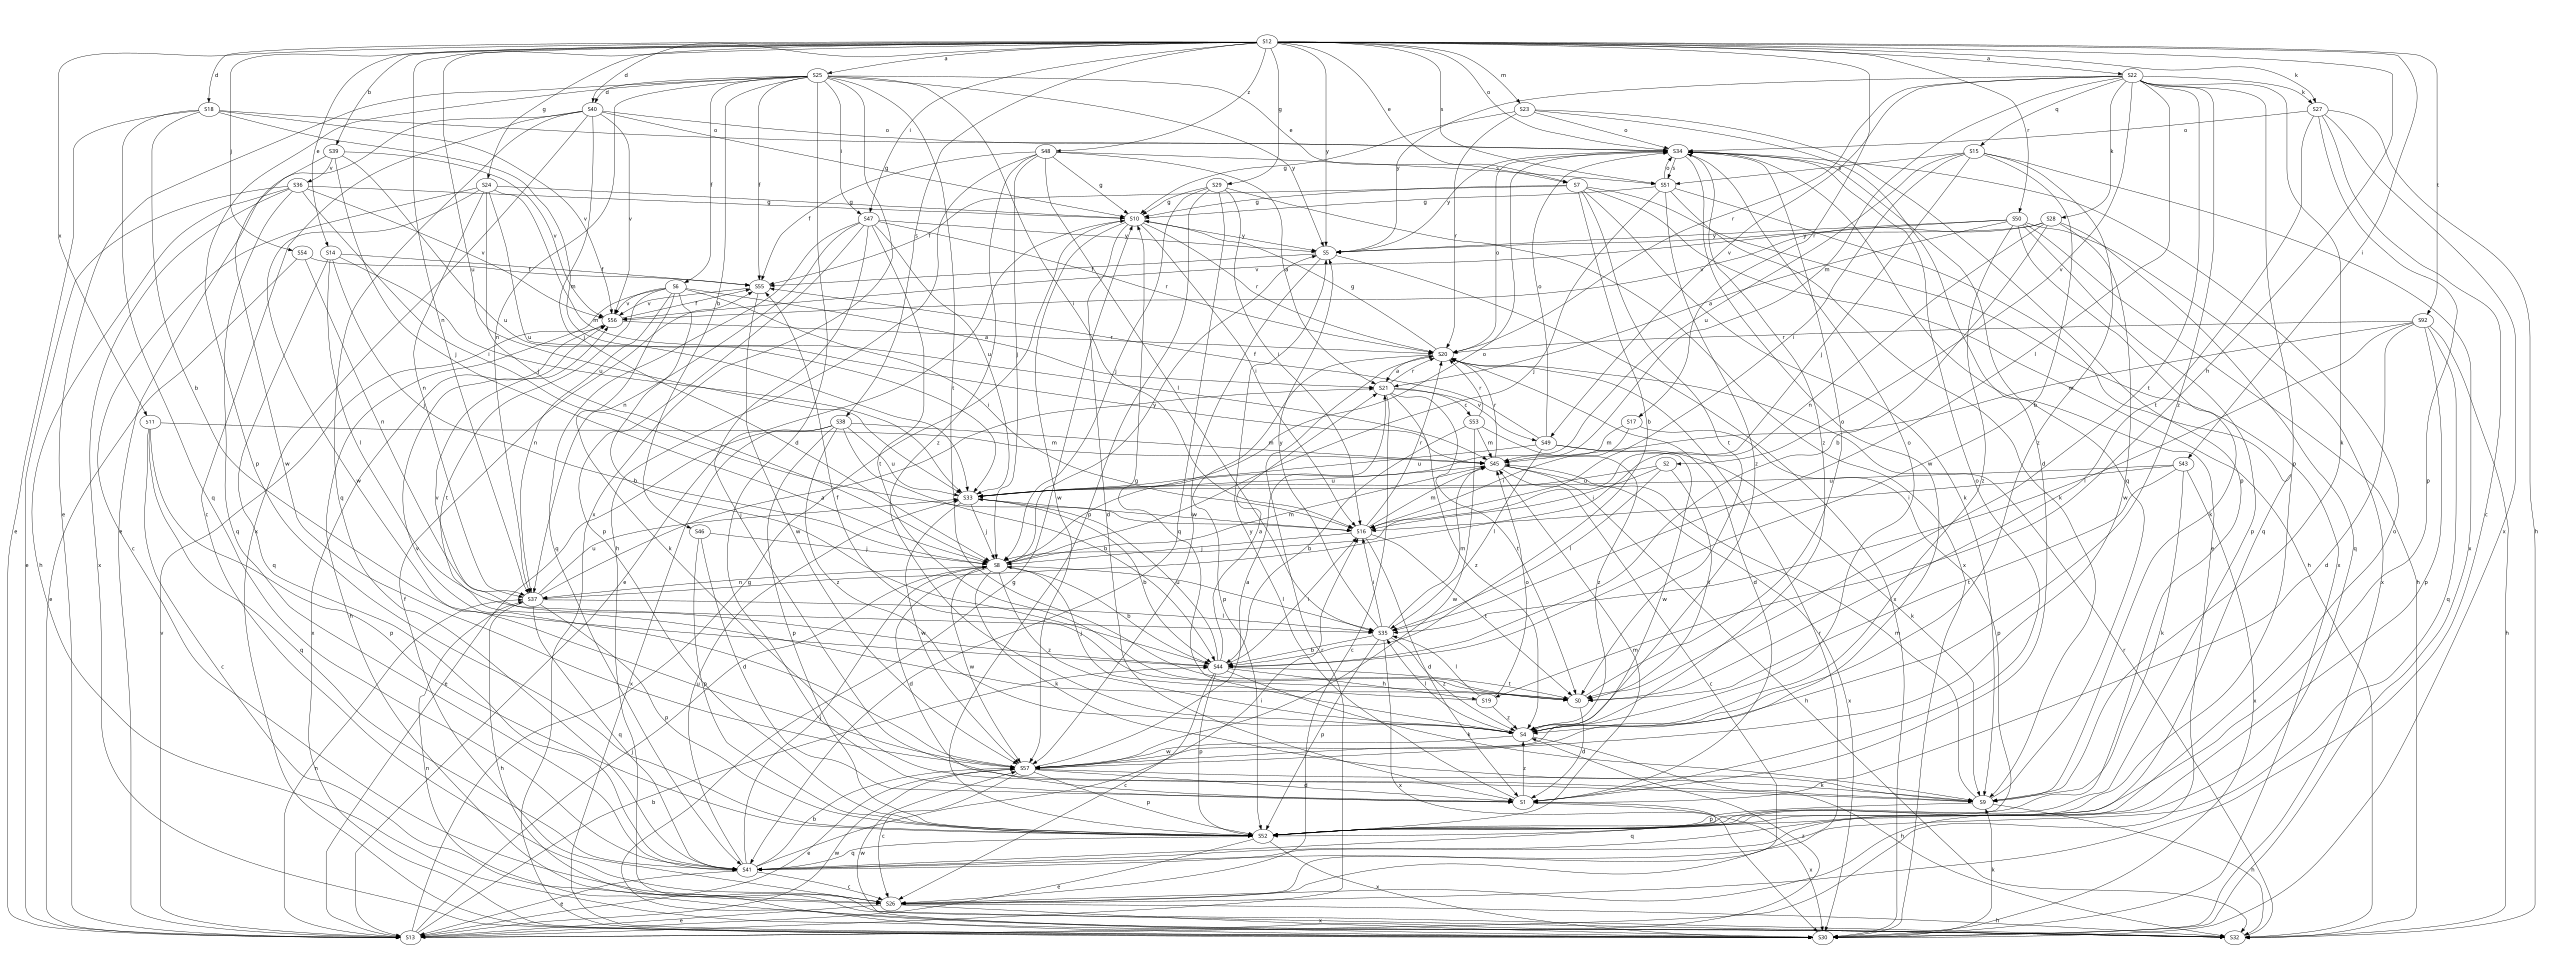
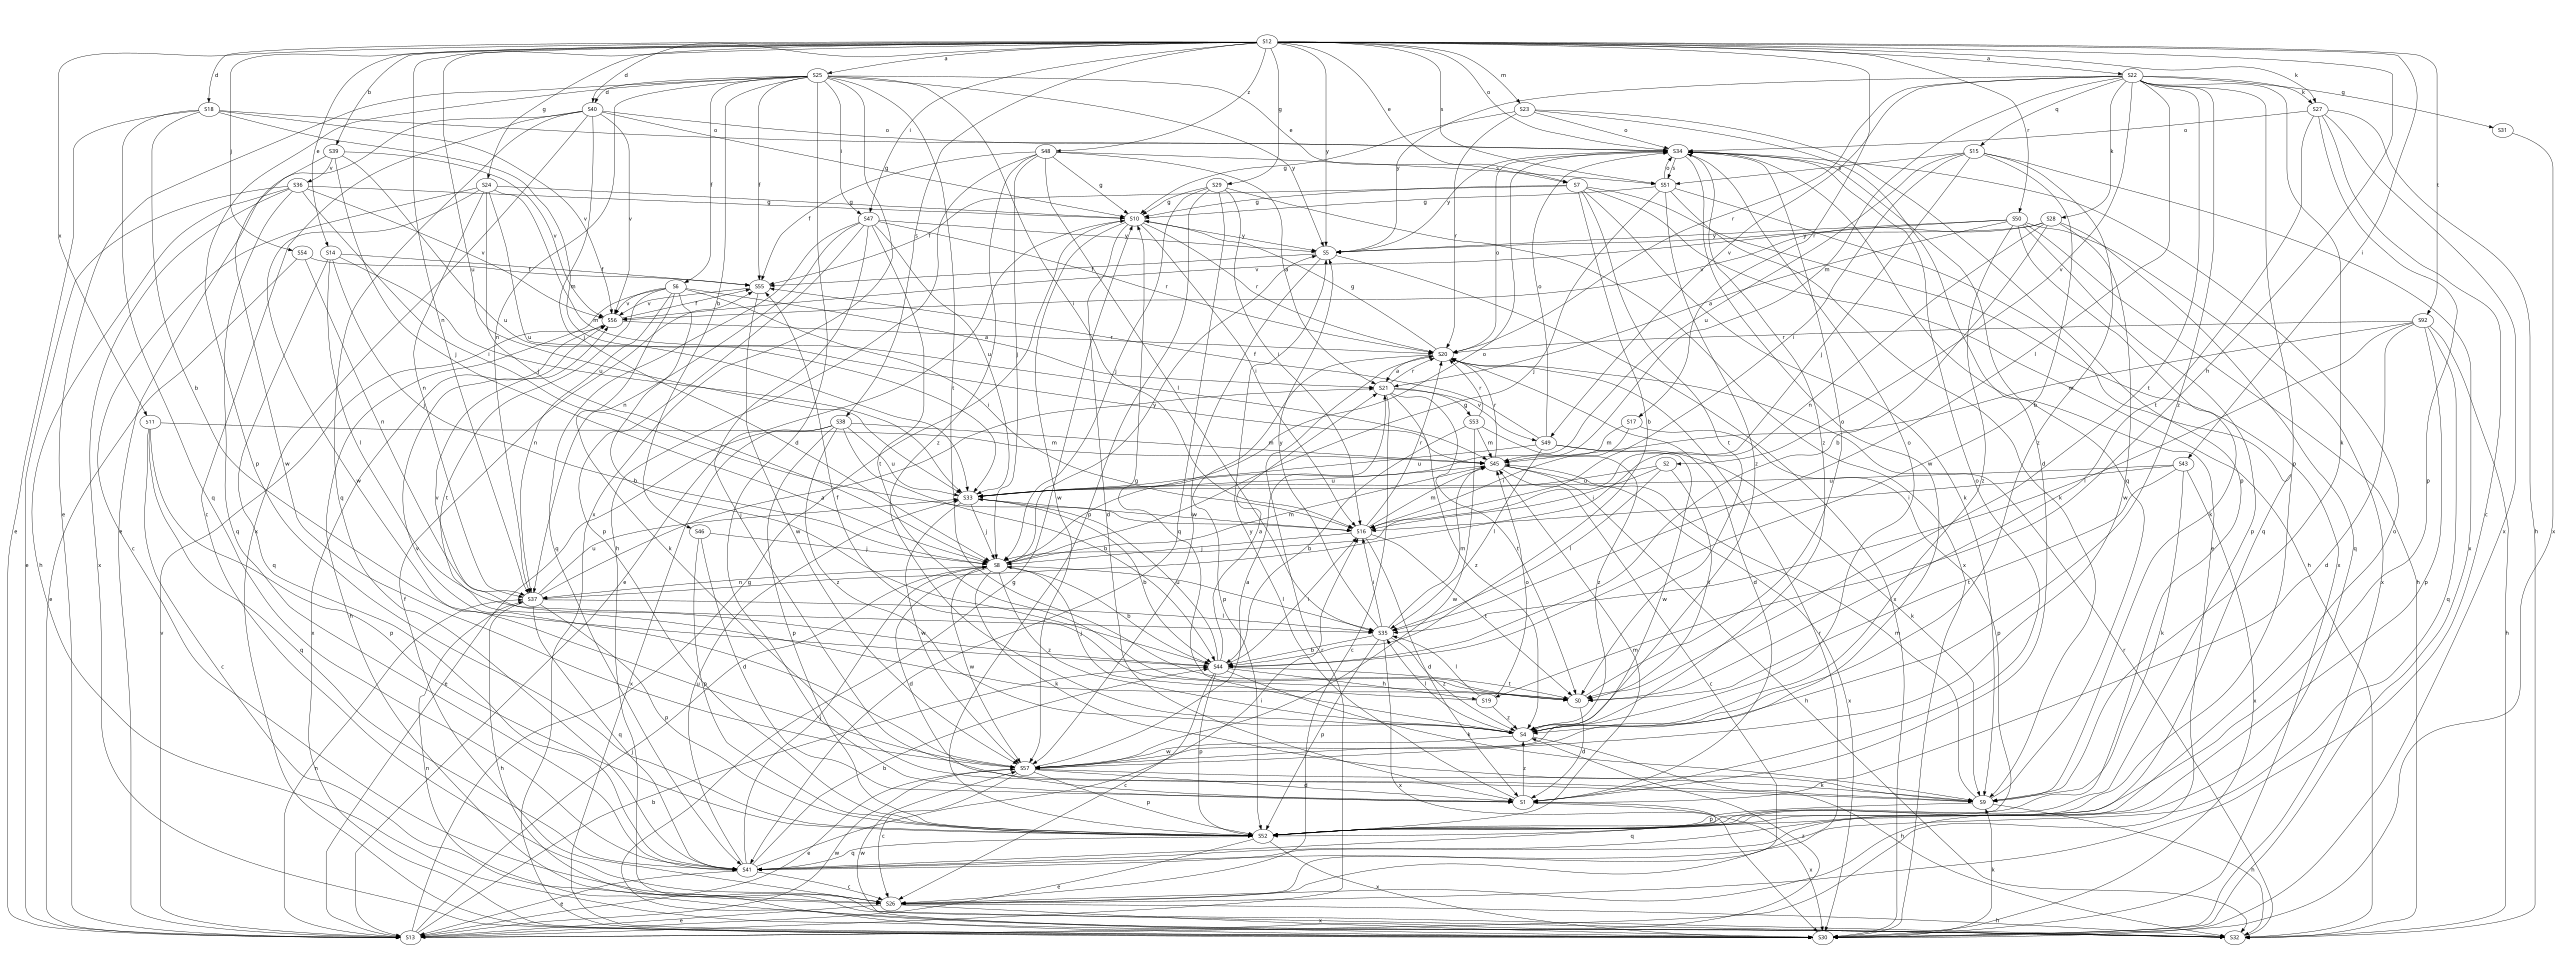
  strict digraph {
    fontname="Noto Sans"
    node [fontname="Noto Sans"]
    edge [fontname="Noto Sans"]
    S12
    S22
    S25
    S39
    S18
    S40
    S14
    S7
    S24
    S29
    S19
    S43
    S47
    S54
    S27
    S23
    S37
    S34
    S50
    S17
    S38
    S51
    n23 [label=S92]
    S33
    S11
    S5
    S48
+   S31
    S28
    S9
    S35
    S45
    S52
    S15
    S20
    S0
    S2
    S49
    S4
    S46
    S1
    S13
    S6
    S55
    S16
    S30
    S8
    S36
    S56
    S57
    S44
    S41
    S26
    S10
    S32
    S21
    S53
    S12 -> S22 [label=a]
    S12 -> S25 [label=a]
    S12 -> S39 [label=b]
    S12 -> S18 [label=d]
    S12 -> S40 [label=d]
    S12 -> S14 [label=e]
    S12 -> S7 [label=e]
    S12 -> S24 [label=g]
    S12 -> S29 [label=g]
    S12 -> S19 [label=h]
    S12 -> S43 [label=i]
    S12 -> S47 [label=i]
    S12 -> S54 [label=j]
    S12 -> S27 [label=k]
    S12 -> S23 [label=m]
    S12 -> S37 [label=n]
    S12 -> S34 [label=o]
    S12 -> S50 [label=r]
    S12 -> S17 [label=r]
    S12 -> S38 [label=s]
    S12 -> S51 [label=s]
    S12 -> n23 [label=t]
    S12 -> S33 [label=u]
    S12 -> S11 [label=x]
    S12 -> S5 [label=y]
    S12 -> S48 [label=z]
    S22 -> S27 [label=k]
    S22 -> S5 [label=y]
+   S22 -> S31 [label=g]
    S22 -> S28 [label=k]
    S22 -> S9 [label=k]
    S22 -> S35 [label=l]
    S22 -> S45 [label=m]
    S22 -> S52 [label=p]
    S22 -> S15 [label=q]
    S22 -> S20 [label=r]
    S22 -> S0 [label=t]
    S22 -> S2 [label=v]
    S22 -> S49 [label=v]
    S22 -> S4 [label=z]
    S25 -> S40 [label=d]
    S25 -> S7 [label=e]
    S25 -> S47 [label=i]
    S25 -> S37 [label=n]
    S25 -> S5 [label=y]
    S25 -> S52 [label=p]
    S25 -> S0 [label=t]
    S25 -> S46 [label=b]
    S25 -> S1 [label=d]
    S25 -> S13 [label=e]
    S25 -> S6 [label=f]
    S25 -> S55 [label=f]
    S25 -> S16 [label=i]
    S25 -> S30 [label=x]
    S39 -> S33 [label=u]
    S39 -> S8 [label=j]
    S39 -> S36 [label=v]
    S39 -> S56 [label=v]
    S39 -> S57 [label=w]
    S18 -> S34 [label=o]
    S18 -> S45 [label=m]
    S18 -> S13 [label=e]
    S18 -> S56 [label=v]
    S18 -> S44 [label=b]
    S18 -> S41 [label=q]
    S40 -> S34 [label=o]
    S40 -> S13 [label=e]
    S40 -> S30 [label=x]
    S40 -> S8 [label=j]
    S40 -> S56 [label=v]
    S40 -> S41 [label=q]
    S40 -> S26 [label=c]
    S40 -> S10 [label=g]
    S14 -> S33 [label=u]
    S14 -> S35 [label=l]
    S14 -> S55 [label=f]
    S14 -> S8 [label=j]
    S14 -> S41 [label=q]
    S7 -> S9 [label=k]
    S7 -> S0 [label=t]
    S7 -> S55 [label=f]
    S7 -> S30 [label=x]
    S7 -> S44 [label=b]
    S7 -> S10 [label=g]
    S7 -> S32 [label=h]
    S24 -> S37 [label=n]
    S24 -> S33 [label=u]
    S24 -> S45 [label=m]
    S24 -> S8 [label=j]
    S24 -> S57 [label=w]
    S24 -> S26 [label=c]
    S24 -> S10 [label=g]
    S29 -> S52 [label=p]
    S29 -> S16 [label=i]
    S29 -> S30 [label=x]
    S29 -> S8 [label=j]
    S29 -> S41 [label=q]
    S29 -> S10 [label=g]
    S19 -> S35 [label=l]
    S19 -> S45 [label=o]
    S19 -> S4 [label=z]
    S19 -> S8 [label=j]
    S43 -> S33 [label=u]
    S43 -> S9 [label=k]
    S43 -> S0 [label=t]
    S43 -> S16 [label=i]
    S43 -> S30 [label=x]
    S47 -> S37 [label=n]
    S47 -> S33 [label=u]
    S47 -> S5 [label=y]
    S47 -> S9 [label=j]
    S47 -> S52 [label=p]
    S47 -> S20 [label=r]
    S47 -> S0 [label=t]
    S47 -> S41 [label=q]
    S54 -> S37 [label=n]
    S54 -> S13 [label=e]
    S54 -> S55 [label=f]
    S27 -> S34 [label=o]
    S27 -> S52 [label=p]
    S27 -> S0 [label=t]
    S27 -> S30 [label=x]
    S27 -> S26 [label=c]
    S27 -> S32 [label=h]
    S23 -> S34 [label=o]
    S23 -> S52 [label=p]
    S23 -> S20 [label=r]
    S23 -> S1 [label=d]
    S23 -> S10 [label=g]
    S37 -> S33 [label=u]
    S37 -> S35 [label=l]
    S37 -> S52 [label=p]
    S37 -> S41 [label=q]
    S37 -> S32 [label=h]
    S37 -> S21 [label=a]
    S34 -> S51 [label=s]
    S34 -> S5 [label=y]
    S34 -> S4 [label=z]
    S34 -> S13 [label=e]
    S34 -> S57 [label=w]
    S50 -> S5 [label=y]
    S50 -> S9 [label=k]
    S50 -> S52 [label=p]
    S50 -> S4 [label=z]
    S50 -> S30 [label=x]
    S50 -> S56 [label=v]
    S50 -> S32 [label=h]
    S50 -> S21 [label=a]
    S17 -> S45 [label=m]
    S17 -> S52 [label=p]
    S17 -> S16 [label=i]
    S38 -> S33 [label=u]
    S38 -> S45 [label=m]
    S38 -> S52 [label=p]
    S38 -> S4 [label=z]
    S38 -> S13 [label=e]
    S38 -> S30 [label=x]
    S38 -> S44 [label=b]
    S51 -> S34 [label=o]
    S51 -> S9 [label=k]
    S51 -> S4 [label=z]
    S51 -> S8 [label=j]
    S51 -> S41 [label=q]
    S51 -> S10 [label=g]
    n23 -> S35 [label=l]
    n23 -> S45 [label=m]
    n23 -> S52 [label=p]
    n23 -> S20 [label=r]
    n23 -> S1 [label=d]
    n23 -> S41 [label=q]
    n23 -> S32 [label=h]
    S33 -> S16 [label=i]
    S33 -> S8 [label=j]
    S33 -> S57 [label=w]
    S33 -> S44 [label=b]
    S11 -> S45 [label=m]
    S11 -> S52 [label=p]
    S11 -> S41 [label=q]
    S11 -> S26 [label=c]
    S5 -> S55 [label=f]
    S5 -> S30 [label=x]
    S5 -> S57 [label=w]
    S48 -> S51 [label=s]
    S48 -> S35 [label=l]
    S48 -> S4 [label=z]
    S48 -> S55 [label=f]
    S48 -> S8 [label=j]
    S48 -> S10 [label=g]
    S48 -> S32 [label=h]
    S48 -> S21 [label=a]
+   S31 -> S30 [label=x]
    S28 -> S37 [label=n]
    S28 -> S5 [label=y]
    S28 -> S56 [label=v]
    S28 -> S57 [label=w]
    S28 -> S44 [label=b]
    S28 -> S41 [label=q]
    S9 -> S34 [label=q]
    S9 -> S45 [label=m]
    S9 -> S52 [label=p]
    S9 -> S32 [label=h]
    S35 -> S5 [label=y]
    S35 -> S45 [label=m]
    S35 -> S52 [label=p]
    S35 -> S4 [label=z]
    S35 -> S16 [label=i]
    S35 -> S30 [label=x]
    S35 -> S44 [label=b]
    S45 -> S33 [label=u]
    S45 -> S20 [label=r]
    S45 -> S30 [label=x]
    S45 -> S26 [label=c]
    S45 -> S32 [label=h]
    S52 -> S45 [label=m]
    S52 -> S13 [label=e]
    S52 -> S30 [label=x]
    S52 -> S41 [label=q]
    S15 -> S51 [label=s]
    S15 -> S33 [label=u]
    S15 -> S4 [label=z]
    S15 -> S16 [label=i]
    S15 -> S30 [label=x]
    S15 -> S8 [label=j]
    S15 -> S44 [label=b]
    S20 -> S34 [label=o]
    S20 -> S52 [label=p]
    S20 -> S1 [label=d]
    S20 -> S10 [label=g]
    S20 -> S21 [label=a]
    S0 -> S34 [label=o]
    S0 -> S1 [label=d]
    S0 -> S55 [label=f]
    S2 -> S33 [label=u]
    S2 -> S35 [label=l]
    S2 -> S0 [label=t]
    S2 -> S16 [label=i]
    S49 -> S34 [label=o]
    S49 -> S33 [label=u]
    S49 -> S9 [label=k]
    S49 -> S35 [label=l]
    S49 -> S55 [label=f]
    S49 -> S57 [label=w]
    S4 -> S34 [label=o]
    S4 -> S35 [label=l]
    S4 -> S57 [label=w]
    S4 -> S10 [label=g]
    S4 -> S32 [label=h]
    S46 -> S52 [label=p]
    S46 -> S1 [label=d]
    S46 -> S8 [label=j]
    S1 -> S34 [label=o]
    S1 -> S5 [label=y]
    S1 -> S4 [label=z]
    S1 -> S30 [label=x]
    S1 -> S41 [label=q]
    S13 -> S37 [label=n]
    S13 -> S20 [label=r]
    S13 -> S4 [label=z]
    S13 -> S8 [label=j]
    S13 -> S56 [label=v]
    S13 -> S57 [label=w]
    S13 -> S44 [label=b]
    S13 -> S10 [label=g]
    S6 -> S37 [label=n]
    S6 -> S9 [label=k]
    S6 -> S0 [label=t]
    S6 -> S16 [label=i]
    S6 -> S56 [label=v]
    S6 -> S44 [label=b]
    S6 -> S32 [label=h]
    S6 -> S21 [label=a]
    S55 -> S56 [label=v]
    S55 -> S57 [label=w]
    S16 -> S45 [label=m]
    S16 -> S20 [label=r]
    S16 -> S0 [label=t]
    S16 -> S1 [label=d]
    S16 -> S8 [label=j]
    S30 -> S9 [label=k]
    S30 -> S57 [label=w]
    S30 -> S10 [label=g]
    S8 -> S37 [label=n]
    S8 -> S34 [label=o]
    S8 -> S5 [label=y]
    S8 -> S9 [label=k]
    S8 -> S35 [label=l]
    S8 -> S45 [label=m]
    S8 -> S4 [label=z]
    S8 -> S1 [label=d]
    S8 -> S57 [label=w]
    S8 -> S44 [label=b]
    S36 -> S13 [label=e]
    S36 -> S16 [label=i]
    S36 -> S30 [label=x]
    S36 -> S56 [label=v]
    S36 -> S41 [label=q]
    S36 -> S10 [label=g]
    S36 -> S32 [label=h]
    S56 -> S20 [label=r]
    S56 -> S55 [label=f]
    S56 -> S30 [label=x]
    S57 -> S9 [label=k]
    S57 -> S52 [label=p]
    S57 -> S1 [label=d]
    S57 -> S13 [label=e]
    S57 -> S56 [label=v]
    S57 -> S26 [label=c]
    S57 -> S21 [label=a]
    S44 -> S19 [label=h]
    S44 -> S33 [label=u]
    S44 -> S9 [label=k]
    S44 -> S52 [label=p]
    S44 -> S0 [label=t]
    S44 -> S16 [label=i]
    S44 -> S56 [label=v]
    S44 -> S26 [label=c]
    S44 -> S21 [label=a]
    S41 -> S33 [label=u]
    S41 -> S13 [label=e]
    S41 -> S16 [label=i]
    S41 -> S8 [label=j]
-   S41 -> S57 [label=b]
+   S41 -> S44 [label=b]
    S41 -> S26 [label=c]
    S26 -> S34 [label=o]
    S26 -> S20 [label=r]
    S26 -> S13 [label=e]
    S26 -> S55 [label=f]
    S26 -> S30 [label=x]
    S26 -> S32 [label=h]
    S10 -> S5 [label=y]
    S10 -> S20 [label=r]
    S10 -> S1 [label=d]
    S10 -> S13 [label=e]
    S10 -> S16 [label=i]
    S10 -> S57 [label=w]
    S32 -> S37 [label=n]
    S32 -> S20 [label=r]
    S21 -> S20 [label=r]
    S21 -> S0 [label=t]
    S21 -> S49 [label=v]
    S21 -> S4 [label=z]
    S21 -> S26 [label=c]
-   S21 -> S53 [label=c]
+   S21 -> S53 [label=g]
    S53 -> S45 [label=m]
    S53 -> S20 [label=r]
    S53 -> S4 [label=z]
    S53 -> S57 [label=w]
    S53 -> S44 [label=b]
  }
